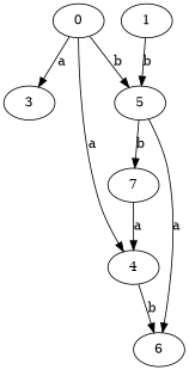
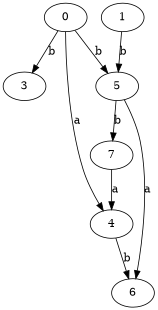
  strict digraph {
    n1 [label=3]
    0
    4
    5
    6
    7
    1
-   0 -> n1 [label=a]
+   0 -> n1 [label=b]
    0 -> 4 [label=a]
    0 -> 5 [label=b]
    4 -> 6 [label=b]
    5 -> 6 [label=a]
    5 -> 7 [label=b]
    7 -> 4 [label=a]
    1 -> 5 [label=b]
  }
